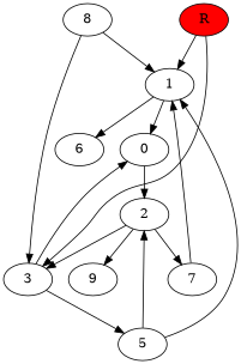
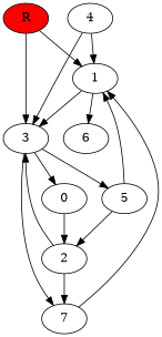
  digraph {
    1
    6
    n3 [label=0]
    5
    2
    7
-   9
    3
-   4 [label=8]
+   4
    R [fillcolor="#ff0000" style=filled]
    1 -> 6
-   1 -> n3
+   1 -> 3
    n3 -> 2
    5 -> 1
    5 -> 2
    2 -> 7
-   2 -> 9
    2 -> 3
    7 -> 1
    3 -> n3
    3 -> 5
+   3 -> 7
    4 -> 1
    4 -> 3
    R -> 1
    R -> 3
  }
